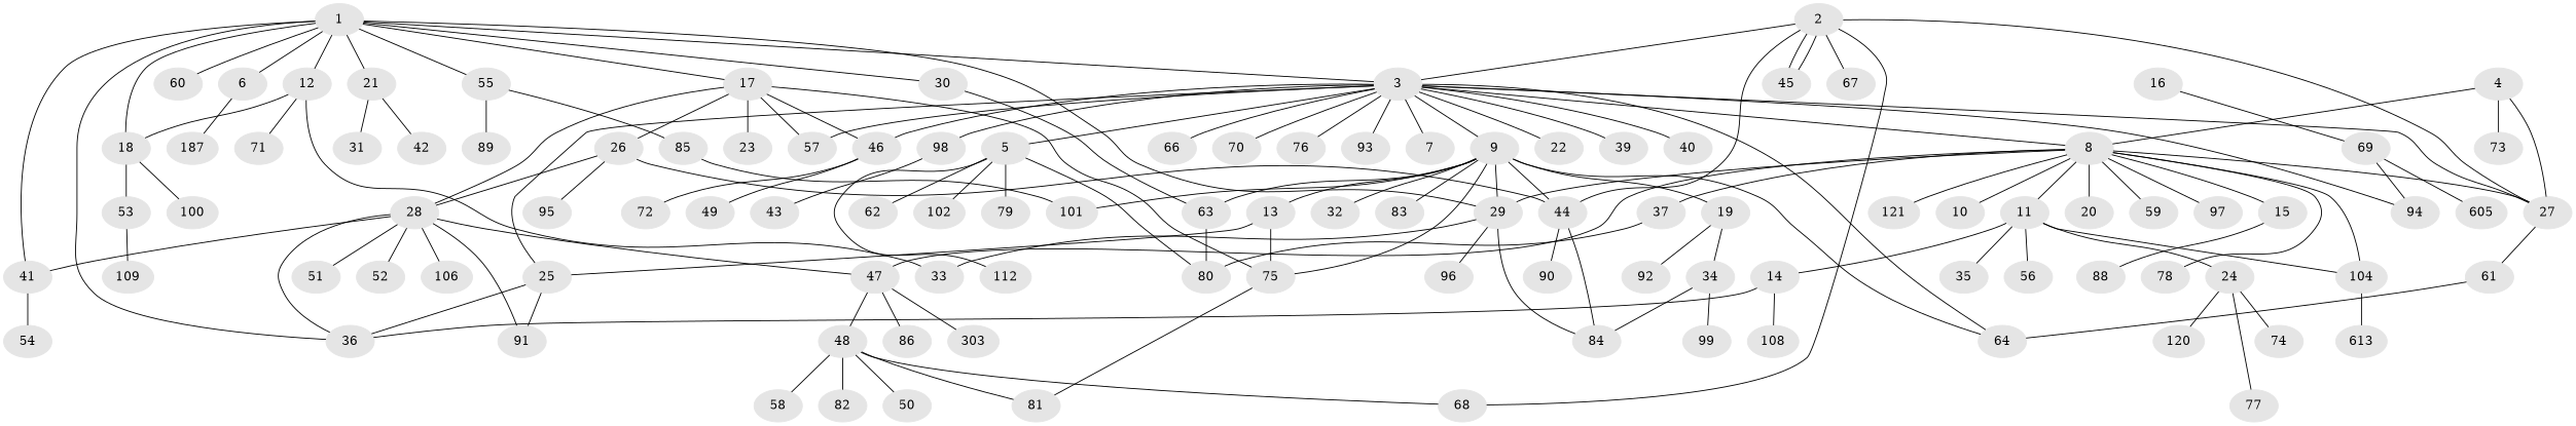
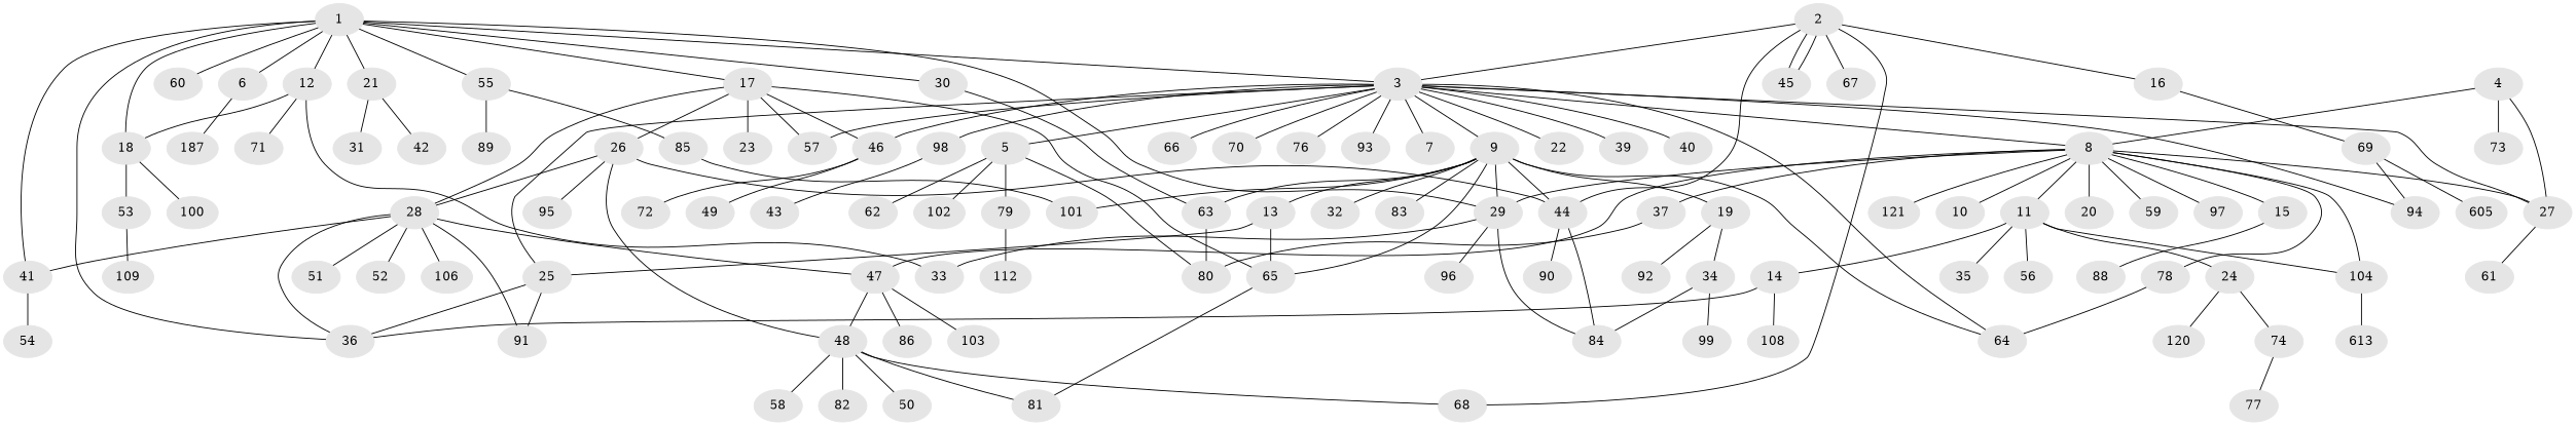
  graph {
    node [color=gray90 style=filled]
    1
    3
    6
    12
    17
    18
    21
    29
    30
    36
    41
    55
    60
    2
    16
    44
    45
    67
    68
    5
    7
    8
    9
    22
    25
    27
    39
    40
    46
    57
    64
    66
    70
    76
    93
    94
    98
    n38 [label=187]
    33
    71
-   75
+   75 [label=65]
    23
    26
    28
    53
    100
    31
    42
    84
    96
    63
    54
    85
    89
    69
    24
    74
    77
    n59 [label=120]
    90
    4
    73
    62
    79
    80
    102
    112
    10
    11
    15
    20
    37
    47
    59
    78
    97
    104
    n78 [label=121]
    13
    19
    32
    83
    101
    91
    61
    49
    72
    n88 [label=605]
    43
    14
    35
    56
    88
    48
    86
-   103 [label=303]
+   103
    n97 [label=613]
    34
    92
    81
    108
    95
    51
    52
    106
    109
    99
    50
    58
    82
    1 -- 3
    1 -- 6
    1 -- 12
    1 -- 17
    1 -- 18
    1 -- 21
    1 -- 29
    1 -- 30
    1 -- 36
    1 -- 41
    1 -- 55
    1 -- 60
    3 -- 5
    3 -- 7
    3 -- 8
    3 -- 9
    3 -- 22
    3 -- 25
    3 -- 27
    3 -- 39
    3 -- 40
    3 -- 46
    3 -- 57
    3 -- 64
    3 -- 66
    3 -- 70
    3 -- 76
    3 -- 93
    3 -- 94
    3 -- 98
    6 -- n38
    12 -- 18
    12 -- 33
    12 -- 71
    17 -- 46
    17 -- 57
    17 -- 75
    17 -- 23
    17 -- 26
    17 -- 28
    18 -- 53
    18 -- 100
    21 -- 31
    21 -- 42
    29 -- 33
    29 -- 84
    29 -- 96
    30 -- 63
    41 -- 54
    55 -- 85
    55 -- 89
    2 -- 3
-   2 -- 27
+   2 -- 16
    2 -- 44
    2 -- 45
    2 -- 45
    2 -- 67
    2 -- 68
    16 -- 69
    44 -- 84
    44 -- 90
    5 -- 62
    5 -- 79
    5 -- 80
    5 -- 102
-   5 -- 112
+   79 -- 112
    8 -- 29
    8 -- 27
    8 -- 10
    8 -- 11
    8 -- 15
    8 -- 20
    8 -- 37
    8 -- 47
    8 -- 59
    8 -- 78
    8 -- 97
    8 -- 104
    8 -- n78
    9 -- 29
    9 -- 44
    9 -- 64
    9 -- 75
    9 -- 63
    9 -- 13
    9 -- 19
    9 -- 32
    9 -- 83
    9 -- 101
    25 -- 36
    25 -- 91
    27 -- 61
    46 -- 49
    46 -- 72
    98 -- 43
    75 -- 81
    26 -- 44
    26 -- 28
+   26 -- 48
    26 -- 95
    28 -- 36
    28 -- 41
    28 -- 47
    28 -- 91
    28 -- 51
    28 -- 52
    28 -- 106
    53 -- 109
    63 -- 80
    85 -- 101
    69 -- 94
    69 -- n88
    24 -- 74
-   24 -- 77
+   74 -- 77
    24 -- n59
    4 -- 8
    4 -- 27
    4 -- 73
    11 -- 24
    11 -- 104
    11 -- 14
    11 -- 35
    11 -- 56
    15 -- 88
    37 -- 80
    47 -- 48
    47 -- 86
    47 -- 103
    104 -- n97
    13 -- 25
    13 -- 75
    19 -- 34
    19 -- 92
-   61 -- 64
+   78 -- 64
    14 -- 36
    14 -- 108
    48 -- 68
    48 -- 81
    48 -- 50
    48 -- 58
    48 -- 82
    34 -- 84
    34 -- 99
  }
